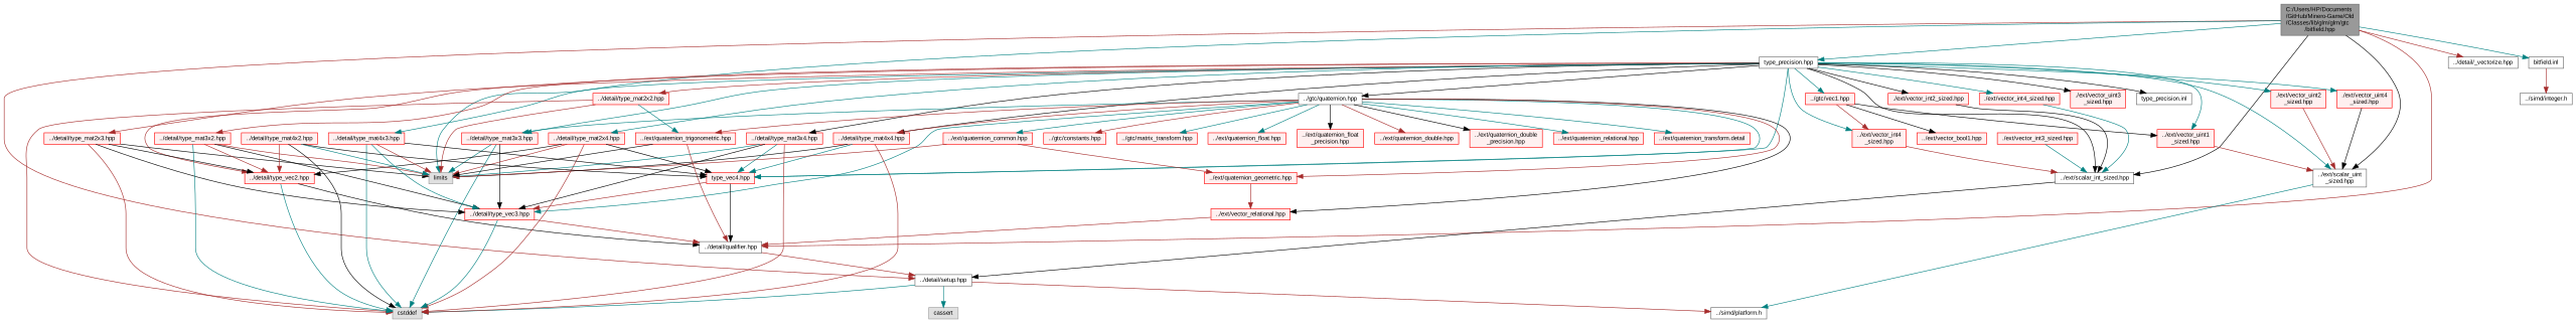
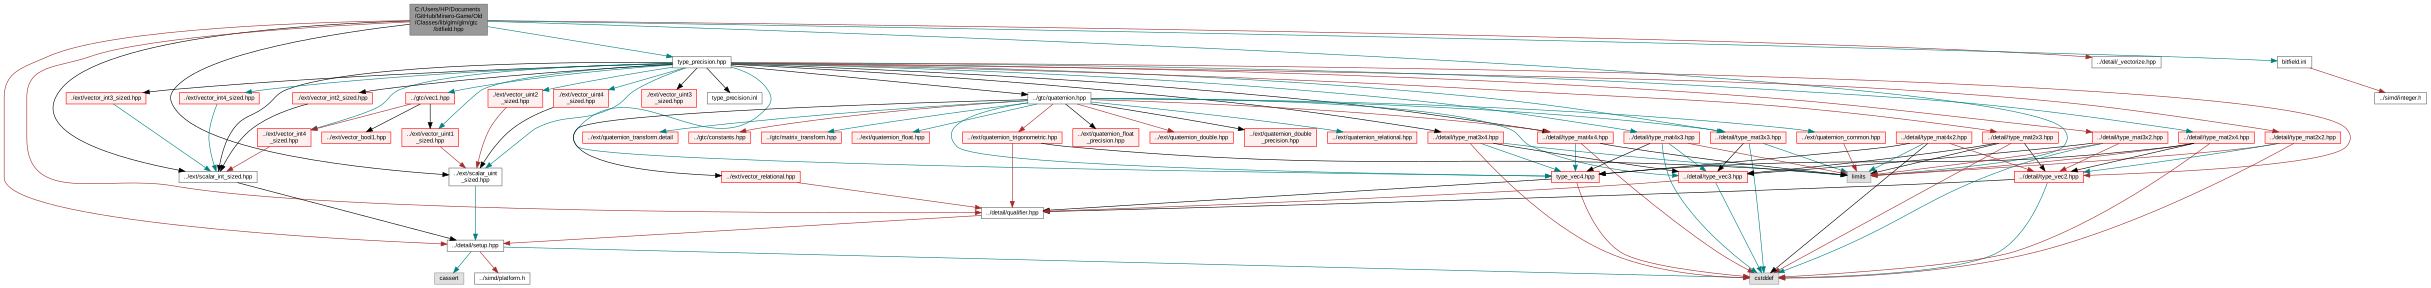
  digraph {
    fontname="Liberation Sans"
    node [color=red fillcolor="#FFF0F0" fontname="Liberation Sans" fontsize=10 shape=box style=filled]
    edge [color=teal fontname="Liberation Sans" fontsize=10 labelfontname=Helvetica labelfontsize=10 style=solid]
    n1 [color=gray40 fillcolor=grey60 fontcolor=black height=0.2 label="C:/Users/HP/Documents\l/GitHub/Minero-Game/Old\l/Classes/lib/glm/glm/gtc\l/bitfield.hpp" width=0.4]
    n2 [color=grey40 fillcolor=white height=0.2 label="../detail/setup.hpp" width=0.4]
    n3 [color=grey40 fillcolor=white height=0.2 label="../ext/scalar_int_sized.hpp" width=0.4]
    n4 [color=grey40 fillcolor=white height=0.2 label="../ext/scalar_uint\l_sized.hpp" width=0.4]
    n5 [color=grey40 fillcolor=white height=0.2 label="../detail/qualifier.hpp" width=0.4]
    n6 [color=grey40 fillcolor=white height=0.2 label="../detail/_vectorize.hpp" width=0.4]
    n7 [color=grey40 fillcolor=white height=0.2 label="type_precision.hpp" width=0.4]
    n8 [color=grey60 fillcolor="#E0E0E0" height=0.2 label=limits width=0.4]
    n9 [color=grey40 fillcolor=white height=0.2 label="bitfield.inl" width=0.4]
    n10 [color=grey60 fillcolor="#E0E0E0" height=0.2 label=cassert width=0.4]
    n11 [color=grey60 fillcolor="#E0E0E0" height=0.2 label=cstddef width=0.4]
    n12 [color=grey40 fillcolor=white height=0.2 label="../simd/platform.h" width=0.4]
    n13 [color=grey40 fillcolor=white height=0.2 label="../gtc/quaternion.hpp" width=0.4]
    n14 [height=0.2 label="../detail/type_mat3x3.hpp" width=0.4]
    n15 [height=0.2 label="../detail/type_mat4x4.hpp" width=0.4]
    n16 [height=0.2 label="type_vec4.hpp" width=0.4]
    n17 [height=0.2 label="../gtc/vec1.hpp" width=0.4]
    n18 [height=0.2 label="../ext/vector_int4\l_sized.hpp" width=0.4]
    n19 [height=0.2 label="../ext/vector_uint1\l_sized.hpp" width=0.4]
    n20 [height=0.2 label="./ext/vector_int2_sized.hpp" width=0.4]
    n21 [height=0.2 label="./ext/vector_int3_sized.hpp" width=0.4]
    n22 [height=0.2 label="./ext/vector_int4_sized.hpp" width=0.4]
    n23 [height=0.2 label="./ext/vector_uint2\l_sized.hpp" width=0.4]
    n24 [height=0.2 label="./ext/vector_uint3\l_sized.hpp" width=0.4]
    n25 [height=0.2 label="./ext/vector_uint4\l_sized.hpp" width=0.4]
    n26 [height=0.2 label="../detail/type_vec2.hpp" width=0.4]
    n27 [height=0.2 label="../detail/type_mat2x2.hpp" width=0.4]
    n28 [height=0.2 label="../detail/type_mat2x3.hpp" width=0.4]
    n29 [height=0.2 label="../detail/type_mat2x4.hpp" width=0.4]
    n30 [height=0.2 label="../detail/type_mat3x2.hpp" width=0.4]
    n31 [height=0.2 label="../detail/type_mat3x4.hpp" width=0.4]
    n32 [height=0.2 label="../detail/type_mat4x3.hpp" width=0.4]
    n33 [color=grey40 fillcolor=white height=0.2 label="type_precision.inl" width=0.4]
    n34 [color=grey40 fillcolor=white height=0.2 label="../simd/integer.h" width=0.4]
    n35 [height=0.2 label="../detail/type_vec3.hpp" width=0.4]
    n36 [height=0.2 label="../gtc/constants.hpp" width=0.4]
    n37 [height=0.2 label="../gtc/matrix_transform.hpp" width=0.4]
    n38 [height=0.2 label="../ext/vector_relational.hpp" width=0.4]
    n39 [height=0.2 label="../ext/quaternion_common.hpp" width=0.4]
-   n40 [height=0.2 label="../ext/quaternion_geometric.hpp" width=0.4]
    n41 [height=0.2 label="../ext/quaternion_float.hpp" width=0.4]
    n42 [height=0.2 label="../ext/quaternion_float\l_precision.hpp" width=0.4]
    n43 [height=0.2 label="../ext/quaternion_double.hpp" width=0.4]
    n44 [height=0.2 label="../ext/quaternion_double\l_precision.hpp" width=0.4]
    n45 [height=0.2 label="../ext/quaternion_relational.hpp" width=0.4]
    n46 [height=0.2 label="../ext/quaternion_trigonometric.hpp" width=0.4]
    n47 [height=0.2 label="../ext/quaternion_transform.detail" width=0.4]
    n48 [height=0.2 label="../ext/vector_bool1.hpp" width=0.4]
    n49 [height=0.2 label="../detail/type_mat4x2.hpp" width=0.4]
    n1 -> n2 [color=brown]
    n1 -> n3 [color=black]
    n1 -> n4 [color=black]
    n1 -> n5 [color=brown]
    n1 -> n6 [color=brown]
    n1 -> n7
    n1 -> n8
    n1 -> n9
    n2 -> n10
    n2 -> n11
    n2 -> n12 [color=brown]
    n3 -> n2 [color=black]
-   n4 -> n12
+   n4 -> n2
    n5 -> n2 [color=brown]
    n7 -> n3 [color=black]
    n7 -> n4
    n7 -> n13 [color=black]
    n7 -> n14
    n7 -> n15 [color=black]
    n7 -> n16
    n7 -> n17
    n7 -> n18
    n7 -> n19
    n7 -> n20 [color=black]
+   n7 -> n21 [color=black]
    n7 -> n22
    n7 -> n23
    n7 -> n24 [color=black]
    n7 -> n25
    n7 -> n26 [color=brown]
    n7 -> n27 [color=brown]
    n7 -> n28 [color=brown]
    n7 -> n29
    n7 -> n30 [color=brown]
    n7 -> n31 [color=black]
    n7 -> n32
    n7 -> n33 [color=black]
    n9 -> n34 [color=brown]
    n13 -> n14
    n13 -> n15 [color=brown]
    n13 -> n16
    n13 -> n35
    n13 -> n36 [color=brown]
    n13 -> n37
    n13 -> n38 [color=black]
    n13 -> n39
-   n13 -> n40 [color=brown]
    n13 -> n41
    n13 -> n42 [color=black]
    n13 -> n43 [color=brown]
    n13 -> n44 [color=black]
    n13 -> n45
    n13 -> n46 [color=brown]
    n13 -> n47
    n14 -> n8
    n14 -> n11
    n14 -> n35 [color=black]
    n15 -> n8 [color=black]
    n15 -> n11 [color=brown]
    n15 -> n16
    n16 -> n5 [color=black]
-   n16 -> n35 [color=brown]
+   n16 -> n11 [color=brown]
    n17 -> n18 [color=brown]
    n17 -> n19 [color=black]
    n17 -> n48 [color=black]
    n18 -> n3 [color=brown]
    n19 -> n4 [color=brown]
    n20 -> n3 [color=black]
    n21 -> n3
    n22 -> n3
    n23 -> n4 [color=brown]
    n25 -> n4 [color=black]
    n26 -> n5 [color=black]
    n26 -> n11
    n27 -> n8 [color=brown]
    n27 -> n11 [color=brown]
-   n27 -> n46
+   n27 -> n26
    n28 -> n8 [color=black]
    n28 -> n11 [color=brown]
    n28 -> n26 [color=black]
    n28 -> n35 [color=black]
    n29 -> n8 [color=brown]
    n29 -> n11 [color=brown]
    n29 -> n16 [color=black]
    n29 -> n26 [color=black]
    n30 -> n8 [color=brown]
    n30 -> n11
    n30 -> n26 [color=brown]
    n30 -> n35 [color=black]
    n31 -> n8
    n31 -> n11 [color=brown]
    n31 -> n16
    n31 -> n35 [color=black]
    n32 -> n8 [color=brown]
    n32 -> n11
    n32 -> n16 [color=black]
    n32 -> n35
    n35 -> n5 [color=brown]
    n35 -> n11
    n38 -> n5 [color=brown]
    n39 -> n8 [color=brown]
-   n39 -> n40 [color=brown]
-   n40 -> n38 [color=brown]
    n46 -> n5 [color=brown]
    n46 -> n8 [color=black]
    n49 -> n8
    n49 -> n11 [color=black]
    n49 -> n16 [color=black]
    n49 -> n26 [color=brown]
  }
